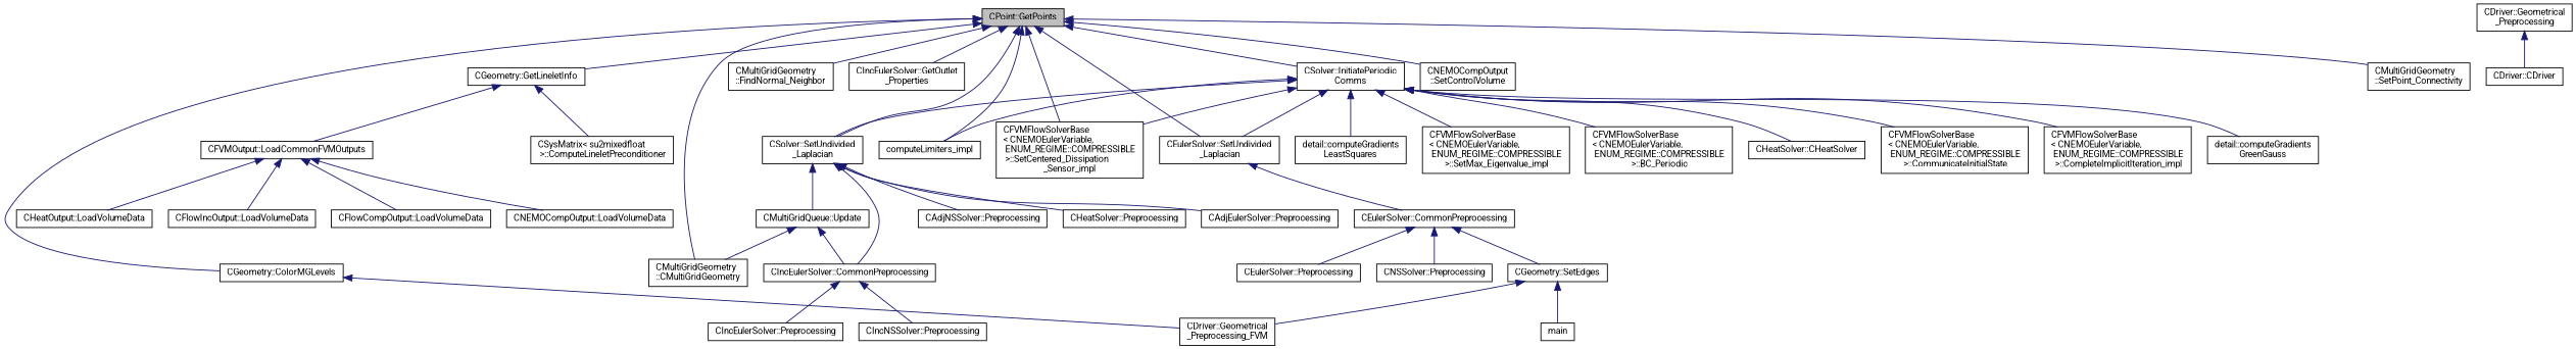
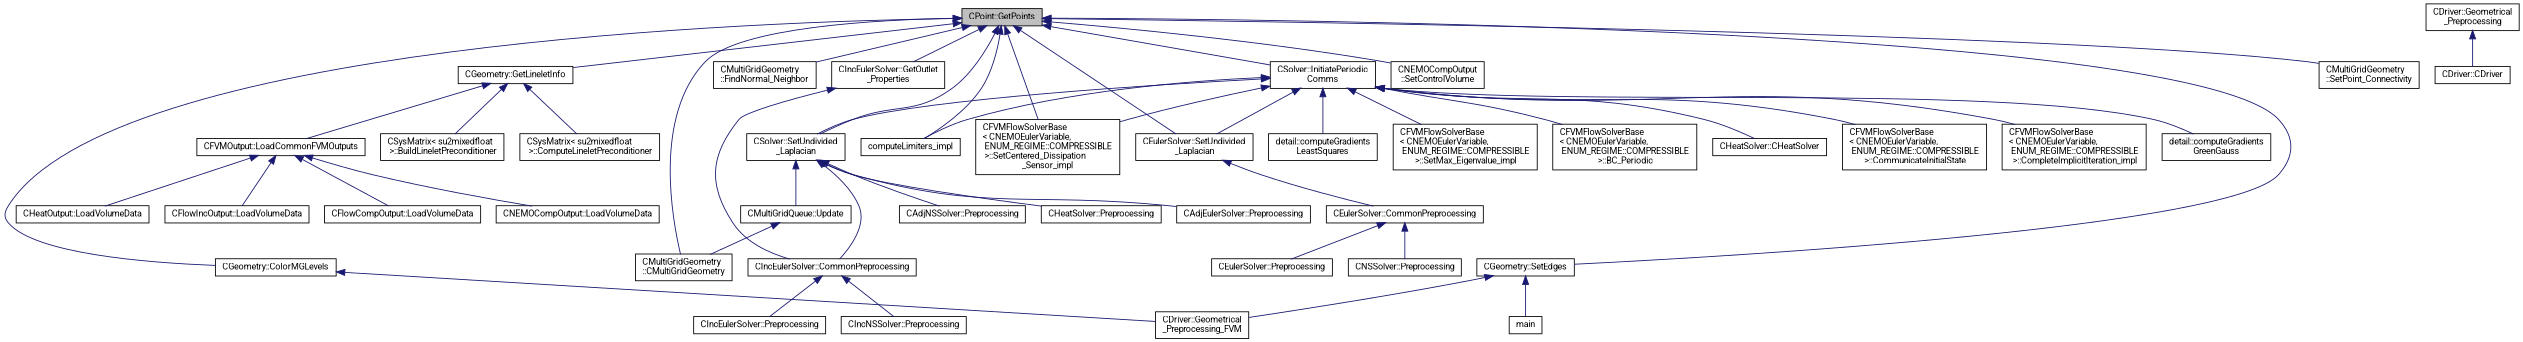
  digraph {
    fontname=Roboto
    rankdir=TB
    node [color=black fillcolor=white fontname=Roboto fontsize=10 shape=record style=filled]
    edge [color=midnightblue dir=back fontname=Roboto fontsize=10 labelfontname=Helvetica labelfontsize=10 style=solid]
    n1 [fillcolor=grey75 fontcolor=black height=0.2 label="CPoint::GetPoints" width=0.4]
    n2 [height=0.2 label="CMultiGridGeometry\l::CMultiGridGeometry" width=0.4]
    n3 [height=0.2 label="CGeometry::ColorMGLevels" width=0.4]
    n4 [height=0.2 label=computeLimiters_impl width=0.4]
    n5 [height=0.2 label="CMultiGridGeometry\l::FindNormal_Neighbor" width=0.4]
    n6 [height=0.2 label="CGeometry::GetLineletInfo" width=0.4]
    n7 [height=0.2 label="CIncEulerSolver::GetOutlet\l_Properties" width=0.4]
    n8 [height=0.2 label="CSolver::InitiatePeriodic\lComms" width=0.4]
    n9 [height=0.2 label="CFVMFlowSolverBase\l\< CNEMOEulerVariable,\l ENUM_REGIME::COMPRESSIBLE\l \>::SetCentered_Dissipation\l_Sensor_impl" width=0.4]
    n10 [height=0.2 label="CSolver::SetUndivided\l_Laplacian" width=0.4]
    n11 [height=0.2 label="CEulerSolver::SetUndivided\l_Laplacian" width=0.4]
    n12 [height=0.2 label="CNEMOCompOutput\l::SetControlVolume" width=0.4]
    n13 [height=0.2 label="CGeometry::SetEdges" width=0.4]
    n14 [height=0.2 label="CMultiGridGeometry\l::SetPoint_Connectivity" width=0.4]
    n15 [height=0.2 label="CDriver::Geometrical\l_Preprocessing_FVM" width=0.4]
+   n16 [height=0.2 label="CSysMatrix\< su2mixedfloat\l \>::BuildLineletPreconditioner" width=0.4]
    n17 [height=0.2 label="CSysMatrix\< su2mixedfloat\l \>::ComputeLineletPreconditioner" width=0.4]
    n18 [height=0.2 label="CFVMOutput::LoadCommonFVMOutputs" width=0.4]
    n19 [height=0.2 label="CIncEulerSolver::CommonPreprocessing" width=0.4]
    n20 [height=0.2 label="CFVMFlowSolverBase\l\< CNEMOEulerVariable,\l ENUM_REGIME::COMPRESSIBLE\l \>::BC_Periodic" width=0.4]
    n21 [height=0.2 label="CHeatSolver::CHeatSolver" width=0.4]
    n22 [height=0.2 label="CFVMFlowSolverBase\l\< CNEMOEulerVariable,\l ENUM_REGIME::COMPRESSIBLE\l \>::CommunicateInitialState" width=0.4]
    n23 [height=0.2 label="CFVMFlowSolverBase\l\< CNEMOEulerVariable,\l ENUM_REGIME::COMPRESSIBLE\l \>::CompleteImplicitIteration_impl" width=0.4]
    n24 [height=0.2 label="detail::computeGradients\lGreenGauss" width=0.4]
    n25 [height=0.2 label="detail::computeGradients\lLeastSquares" width=0.4]
    n26 [height=0.2 label="CFVMFlowSolverBase\l\< CNEMOEulerVariable,\l ENUM_REGIME::COMPRESSIBLE\l \>::SetMax_Eigenvalue_impl" width=0.4]
    n27 [height=0.2 label="CMultiGridQueue::Update" width=0.4]
    n28 [height=0.2 label="CAdjNSSolver::Preprocessing" width=0.4]
    n29 [height=0.2 label="CHeatSolver::Preprocessing" width=0.4]
    n30 [height=0.2 label="CAdjEulerSolver::Preprocessing" width=0.4]
    n31 [height=0.2 label="CEulerSolver::CommonPreprocessing" width=0.4]
    n32 [height=0.2 label=main width=0.4]
    n33 [height=0.2 label="CDriver::Geometrical\l_Preprocessing" width=0.4]
    n34 [height=0.2 label="CDriver::CDriver" width=0.4]
    n35 [height=0.2 label="CFlowCompOutput::LoadVolumeData" width=0.4]
    n36 [height=0.2 label="CNEMOCompOutput::LoadVolumeData" width=0.4]
    n37 [height=0.2 label="CHeatOutput::LoadVolumeData" width=0.4]
    n38 [height=0.2 label="CFlowIncOutput::LoadVolumeData" width=0.4]
    n39 [height=0.2 label="CIncNSSolver::Preprocessing" width=0.4]
    n40 [height=0.2 label="CIncEulerSolver::Preprocessing" width=0.4]
    n41 [height=0.2 label="CNSSolver::Preprocessing" width=0.4]
    n42 [height=0.2 label="CEulerSolver::Preprocessing" width=0.4]
    n1 -> n2
    n1 -> n3
    n1 -> n4
    n1 -> n5
    n1 -> n6
    n1 -> n7
    n1 -> n8
    n1 -> n9
    n1 -> n10
    n1 -> n11
    n1 -> n12
-   n31 -> n13
+   n1 -> n13
    n1 -> n14
    n3 -> n15
+   n6 -> n16
    n6 -> n17
    n6 -> n18
-   n27 -> n19
+   n7 -> n19
    n8 -> n4
    n8 -> n9
    n8 -> n10
    n8 -> n11
    n8 -> n20
    n8 -> n21
    n8 -> n22
    n8 -> n23
    n8 -> n24
    n8 -> n25
    n8 -> n26
    n10 -> n19
    n10 -> n27
    n10 -> n28
    n10 -> n29
    n10 -> n30
    n11 -> n31
    n13 -> n15
    n13 -> n32
    n18 -> n35
    n18 -> n36
    n18 -> n37
    n18 -> n38
    n19 -> n39
    n19 -> n40
    n27 -> n2
    n31 -> n41
    n31 -> n42
    n33 -> n34
  }
